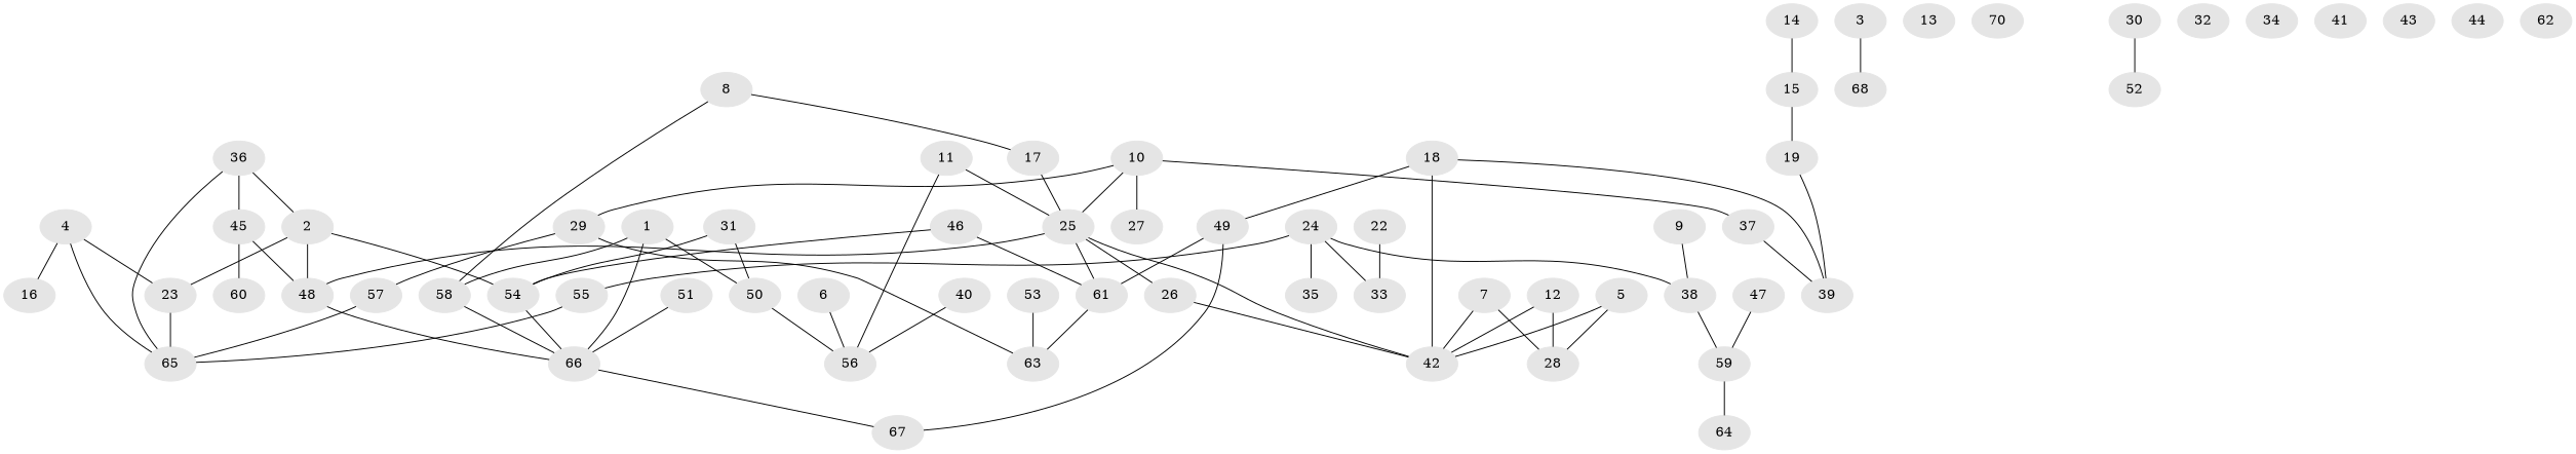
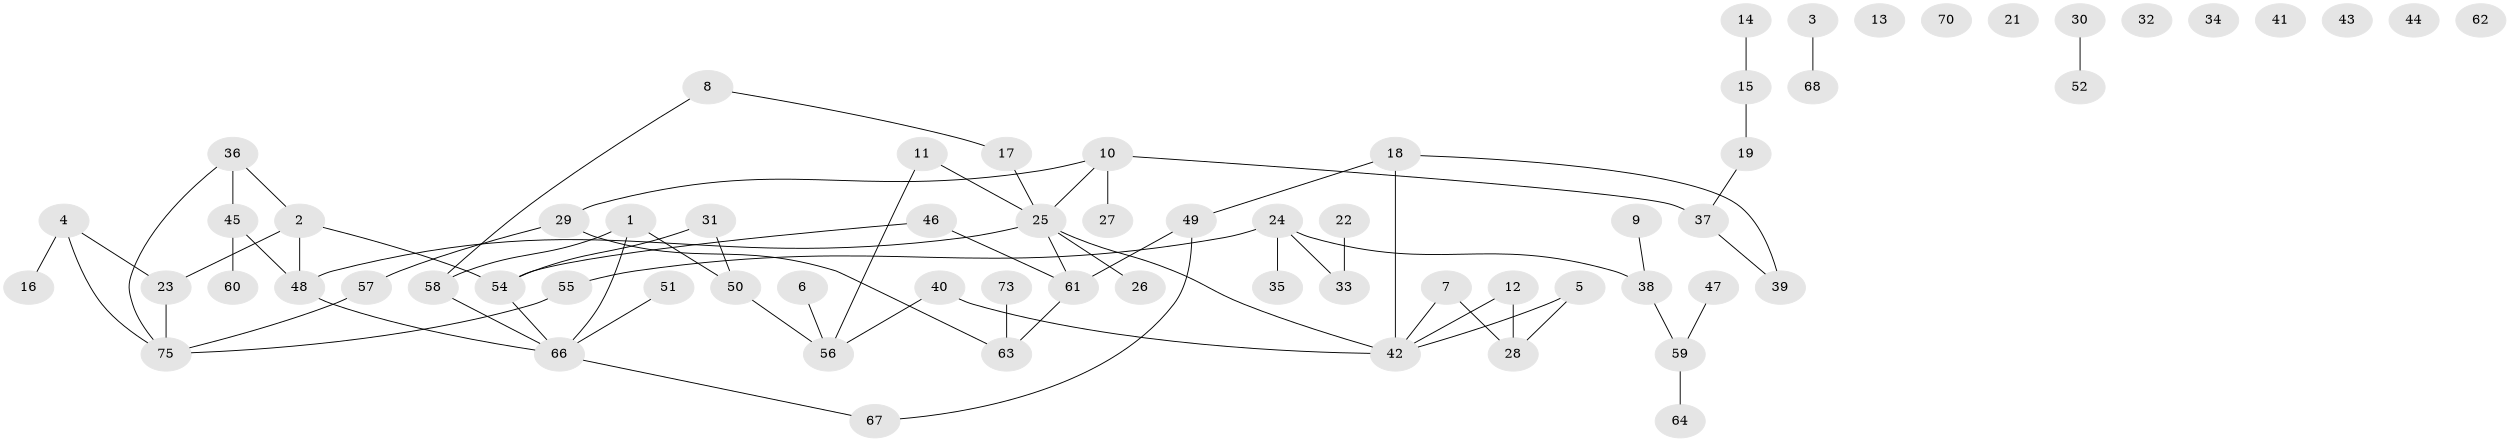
  graph {
    node [color=gray90 style=filled]
    1
    50
    58
    66
    56
    67
    2
    23
    48
    54
-   65
+   65 [label=75]
    3
    68
    4
    16
    5
    28
    42
    6
    7
    8
    17
    25
    9
    38
    59
    10
    27
    29
    37
    26
    61
    57
    63
    39
    11
    12
    13
    14
    15
    19
    18
    49
    n44 [label=70]
+   21
    22
    33
    24
    35
    55
    30
    52
    31
    32
    34
    36
    45
    60
    64
    40
    41
    43
    44
    46
    47
    51
-   53
+   53 [label=73]
    62
    1 -- 50
    1 -- 58
    1 -- 66
    50 -- 56
    58 -- 66
    66 -- 67
    2 -- 23
    2 -- 48
    2 -- 54
    23 -- 65
    48 -- 66
    54 -- 66
    3 -- 68
    4 -- 23
    4 -- 65
    4 -- 16
    5 -- 28
    5 -- 42
    6 -- 56
    7 -- 28
    7 -- 42
    8 -- 58
    8 -- 17
    17 -- 25
    25 -- 48
    25 -- 42
    25 -- 26
    25 -- 61
    9 -- 38
    38 -- 59
    59 -- 64
    10 -- 25
    10 -- 27
    10 -- 29
    10 -- 37
    29 -- 57
    29 -- 63
    37 -- 39
    61 -- 63
    57 -- 65
    11 -- 56
    11 -- 25
    12 -- 28
    12 -- 42
    14 -- 15
    15 -- 19
-   19 -- 39
+   19 -- 37
    18 -- 42
    18 -- 39
    18 -- 49
    49 -- 67
    49 -- 61
    22 -- 33
    24 -- 38
    24 -- 33
    24 -- 35
    24 -- 55
    55 -- 65
    30 -- 52
    31 -- 50
    31 -- 54
    36 -- 2
    36 -- 65
    36 -- 45
    45 -- 48
    45 -- 60
    40 -- 56
-   26 -- 42
+   40 -- 42
    46 -- 54
    46 -- 61
    47 -- 59
    51 -- 66
    53 -- 63
  }
